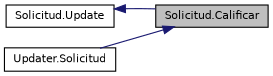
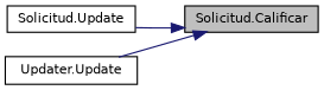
  digraph {
    rankdir=RL
    node [color=black fillcolor=white fontname=Helvetica fontsize=10 shape=record style=filled]
    edge [color=midnightblue dir=back fontname=Helvetica fontsize=10 labelfontname=Helvetica labelfontsize=10 style=solid]
    n1 [fillcolor=grey75 fontcolor=black height=0.2 label="Solicitud.Calificar" width=0.4]
    n2 [height=0.2 label="Solicitud.Update" width=0.4]
-   n3 [height=0.2 label="Updater.Solicitud" width=0.4]
-   n2 -> n1
+   n3 [height=0.2 label="Updater.Update" width=0.4]
+   n1 -> n2
    n1 -> n3
  }
